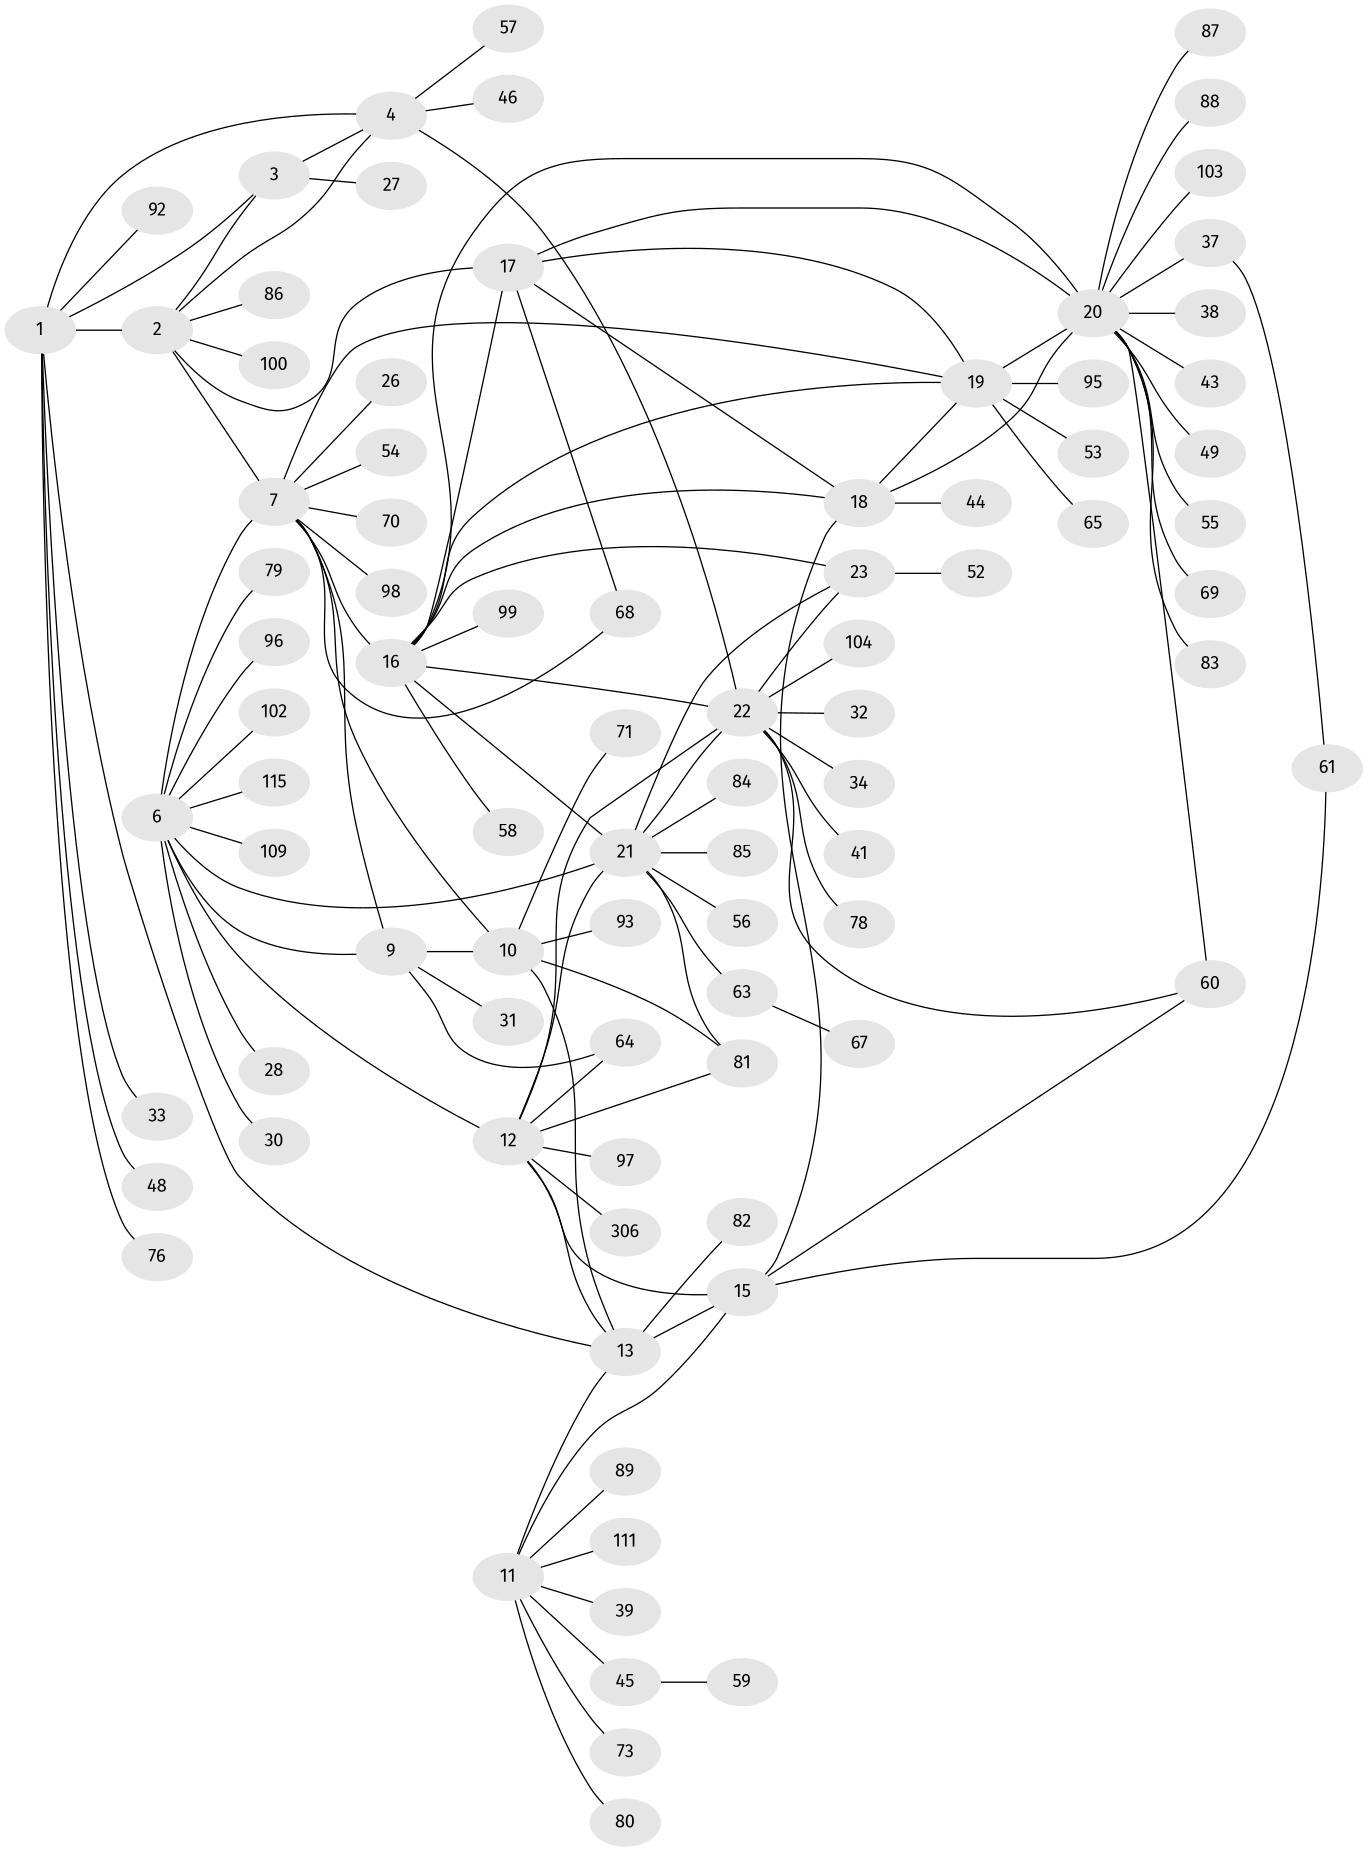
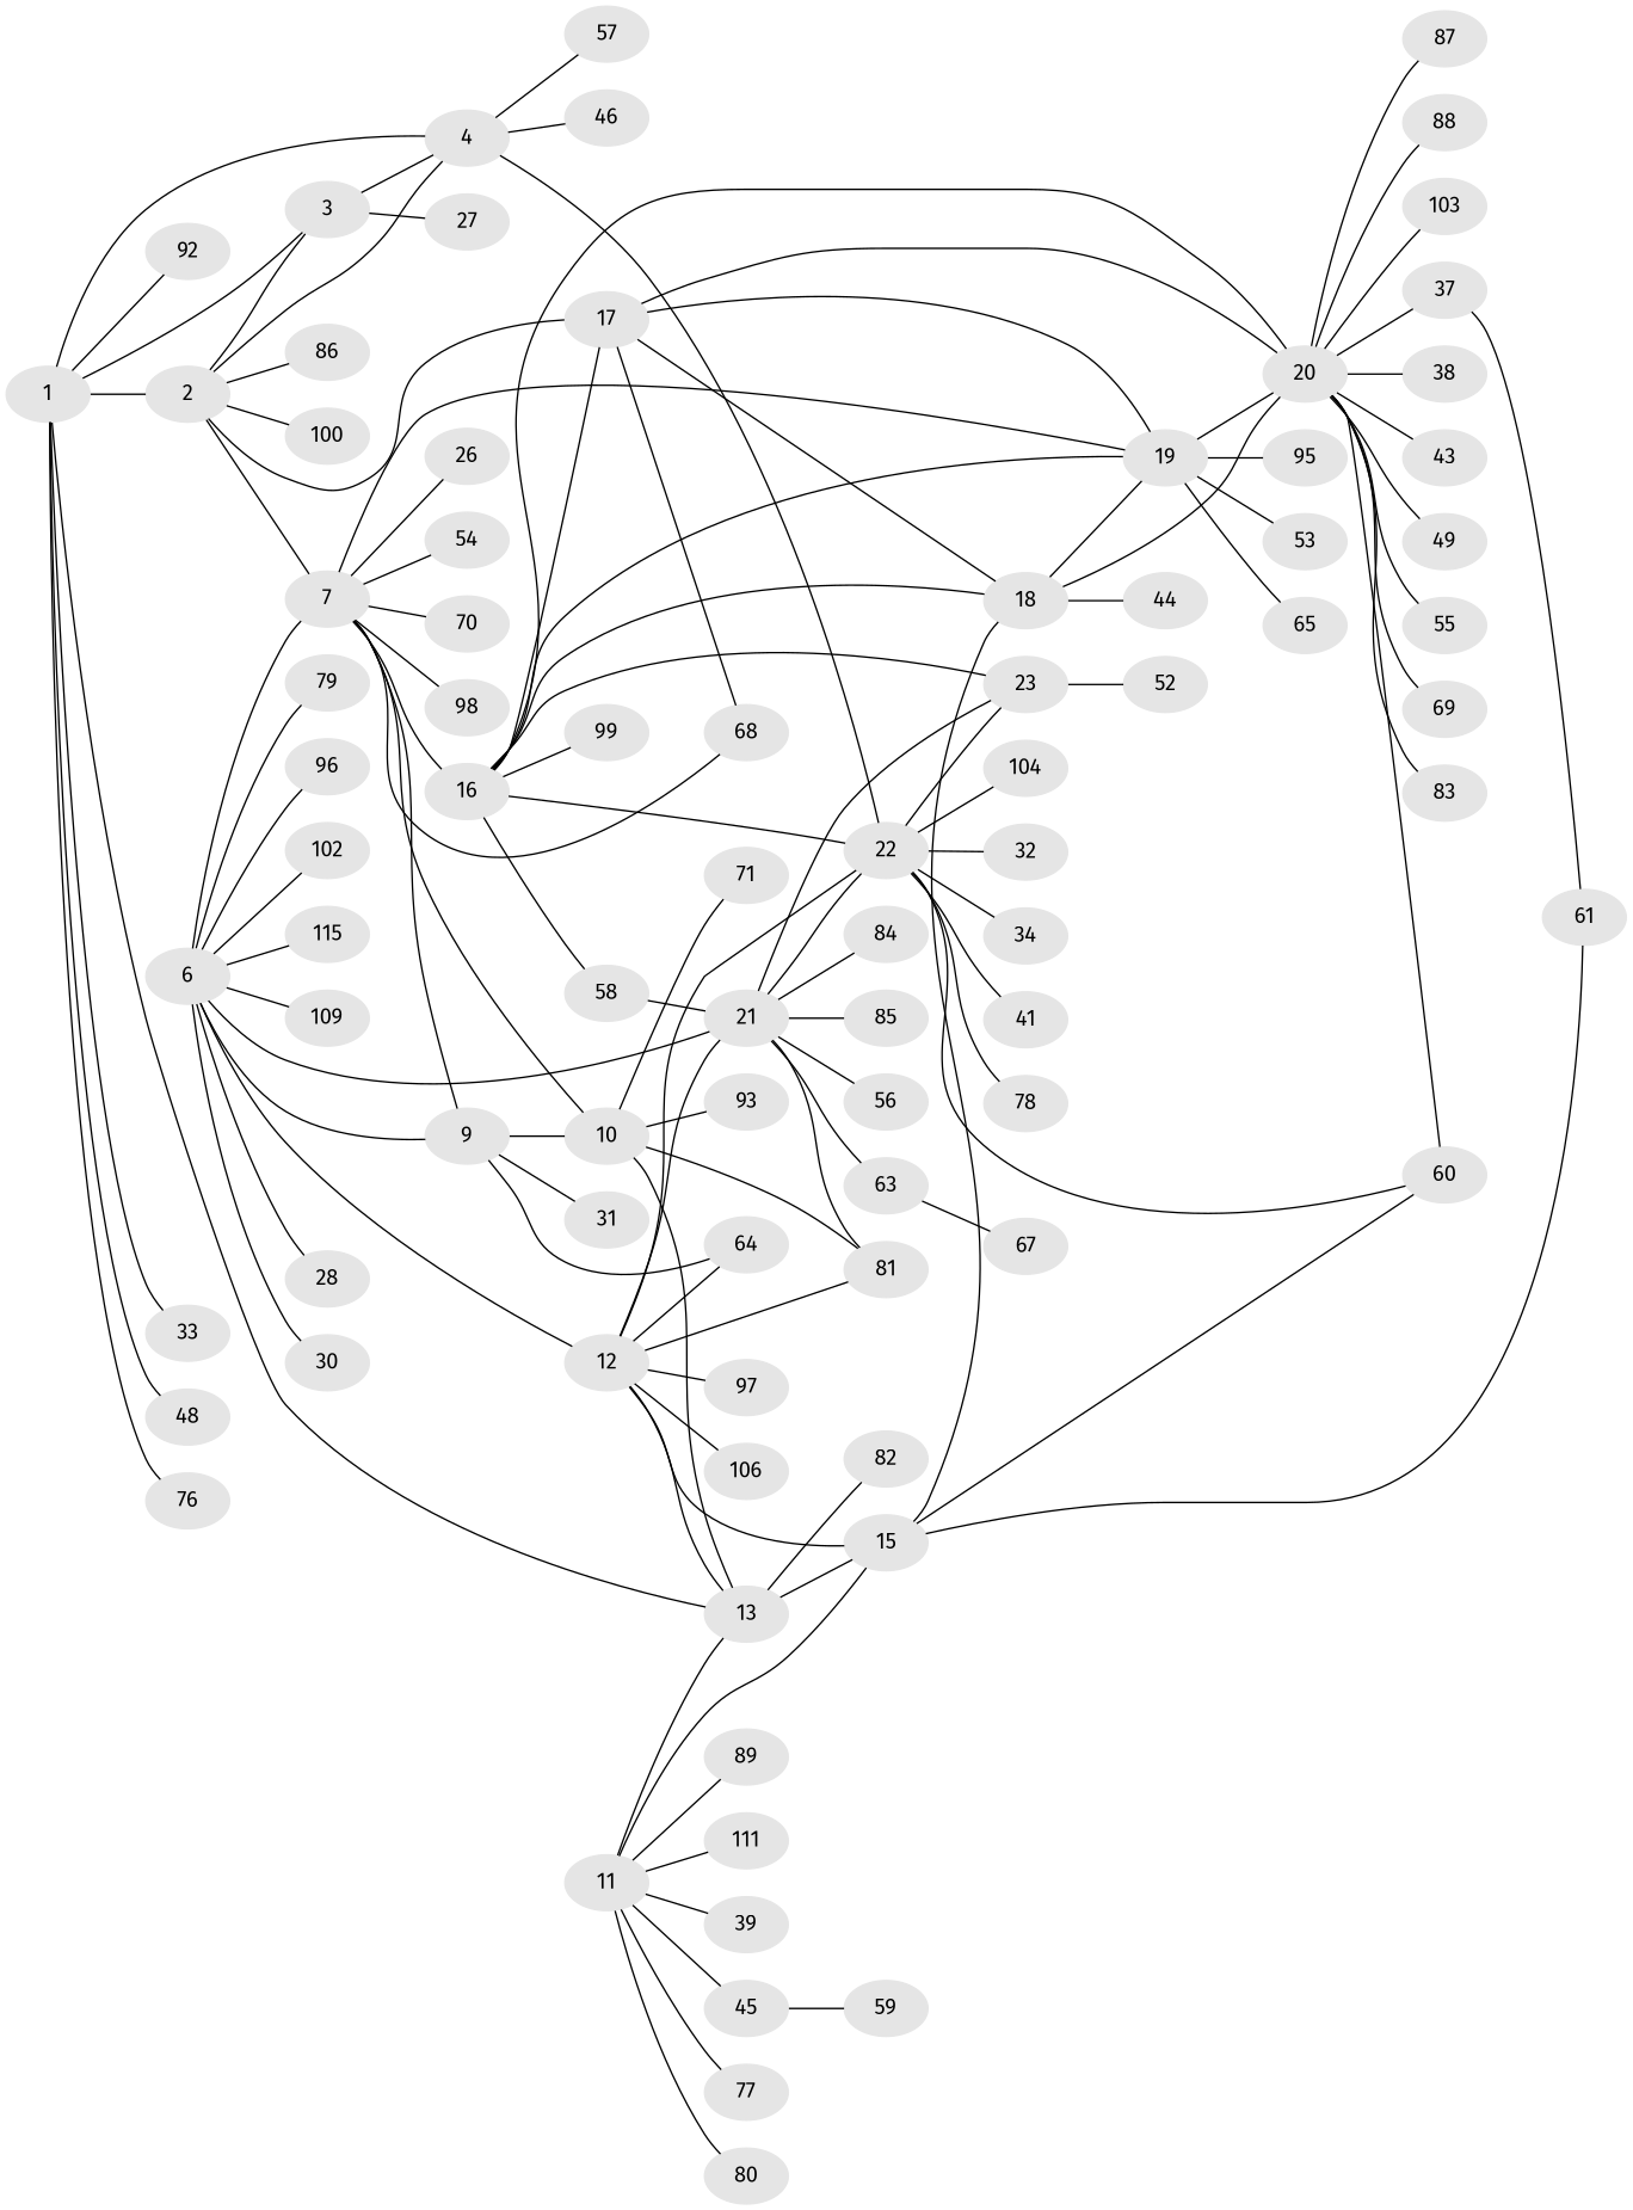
  graph {
    fontname="Fira Sans"
    rankdir=LR
    node [color=gray90 fontname="Fira Sans" style=filled]
    edge [fontname="Fira Sans"]
    1 [super="+5"]
    2 [super="+110"]
    3 [super="+91"]
    4
    13 [super="+47"]
    n6 [label=33]
    48
    76
    92
    7 [super="+8"]
    17 [super="+35"]
    86
    100
    27
    22 [super="+40"]
    46
    57
    15
    82
    9 [super="+70"]
    10 [super="+33"]
    16 [super="+25"]
    19 [super="+66"]
    26
    54
    68
    n27 [label=70]
    98
    18 [super="+50"]
    20 [super="+42"]
    60 [super="+62"]
    23 [super="+24"]
    32 [super="+107"]
    34
    41
    78
    104
    6 [super="+29"]
    12 [super="+14"]
    28
    30
    79 [super="+90"]
    96
    102
    n45 [label=115 super="+108"]
    109
    21 [super="+101"]
    31
    64
    71
    81
    93
    97
-   106 [label=306]
+   106
    58
    99
    53
    65
    95
    11 [super="+51"]
    39
    45
-   77 [label=73]
+   77
    80
    89
    111
    61
    59 [super="+94"]
    56
    63
    84
    85
    44
    37 [super="+72"]
    38
    43
    49
    55 [super="+74"]
    69
    83
    87
    88
    103
    52
    67
    1 -- 2 [weight=2]
    1 -- 3 [weight=2]
    1 -- 4 [weight=2]
    1 -- 13
    1 -- n6
    1 -- 48
    1 -- 76
    1 -- 92
    2 -- 3
    2 -- 4
    2 -- 7
    2 -- 17
    2 -- 86
    2 -- 100
    3 -- 4
    3 -- 27
    4 -- 22
    4 -- 46
    4 -- 57
    13 -- 15
    13 -- 82
    7 -- 9 [weight=2]
    7 -- 10 [weight=2]
    7 -- 16
    7 -- 19
    7 -- 26
    7 -- 54
    7 -- 68
    7 -- n27
    7 -- 98
    17 -- 19
    17 -- 68
    17 -- 18
    17 -- 20
    22 -- 60
    22 -- 23 [weight=2]
    22 -- 32
    22 -- 34
    22 -- 41
    22 -- 78
    22 -- 104
    15 -- 18
    15 -- 60
    15 -- 61
    9 -- 10
    9 -- 31
    9 -- 64
    10 -- 13
    10 -- 71
    10 -- 81
    10 -- 93
    16 -- 17
    16 -- 22
    16 -- 19
    16 -- 18
    16 -- 20
    16 -- 23 [weight=2]
-   16 -- 21
+   58 -- 21
    16 -- 58
    16 -- 99
    19 -- 20
    19 -- 53
    19 -- 65
    19 -- 95
    18 -- 19
    18 -- 20
    18 -- 44
    20 -- 60
    20 -- 37
    20 -- 38
    20 -- 43
    20 -- 49
    20 -- 55
    20 -- 69
    20 -- 83
    20 -- 87
    20 -- 88
    20 -- 103
    23 -- 52
    6 -- 7 [weight=2]
    6 -- 9
    6 -- 12
    6 -- 28
    6 -- 30
    6 -- 79
    6 -- 96
    6 -- 102
    6 -- n45
    6 -- 109
    6 -- 21
    12 -- 13 [weight=2]
    12 -- 22
    12 -- 15 [weight=2]
    12 -- 21
    12 -- 64
    12 -- 81
    12 -- 97
    12 -- 106
    21 -- 22
    21 -- 23 [weight=2]
    21 -- 81
    21 -- 56
    21 -- 63
    21 -- 84
    21 -- 85
    11 -- 13
    11 -- 15
    11 -- 39
    11 -- 45
    11 -- 77
    11 -- 80
    11 -- 89
    11 -- 111
    45 -- 59
    63 -- 67
    37 -- 61
  }
